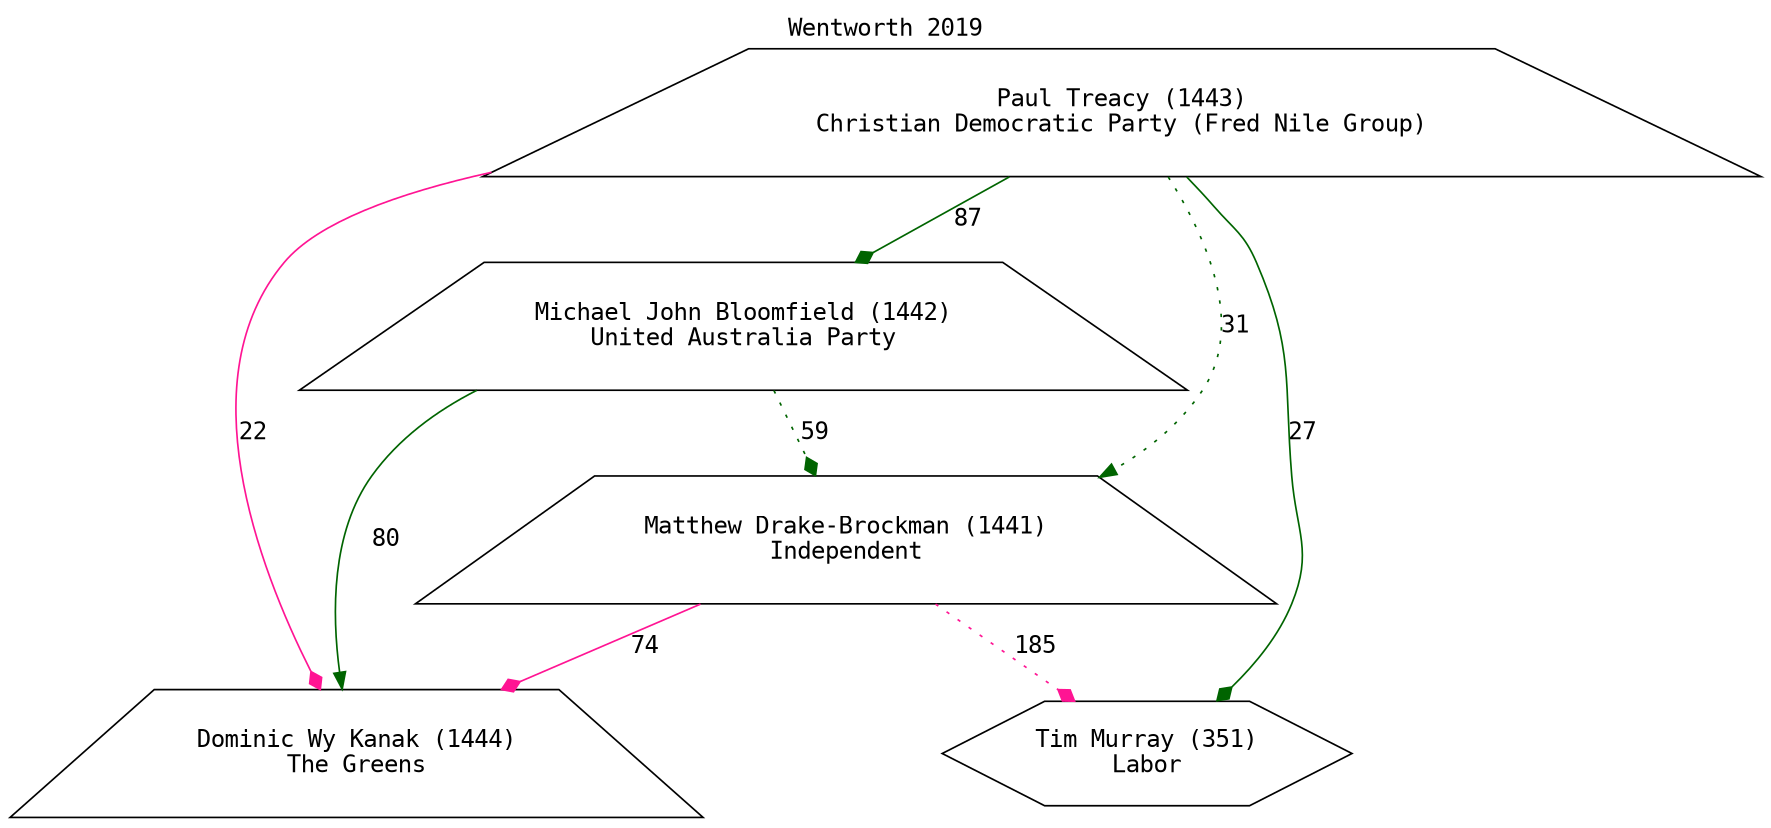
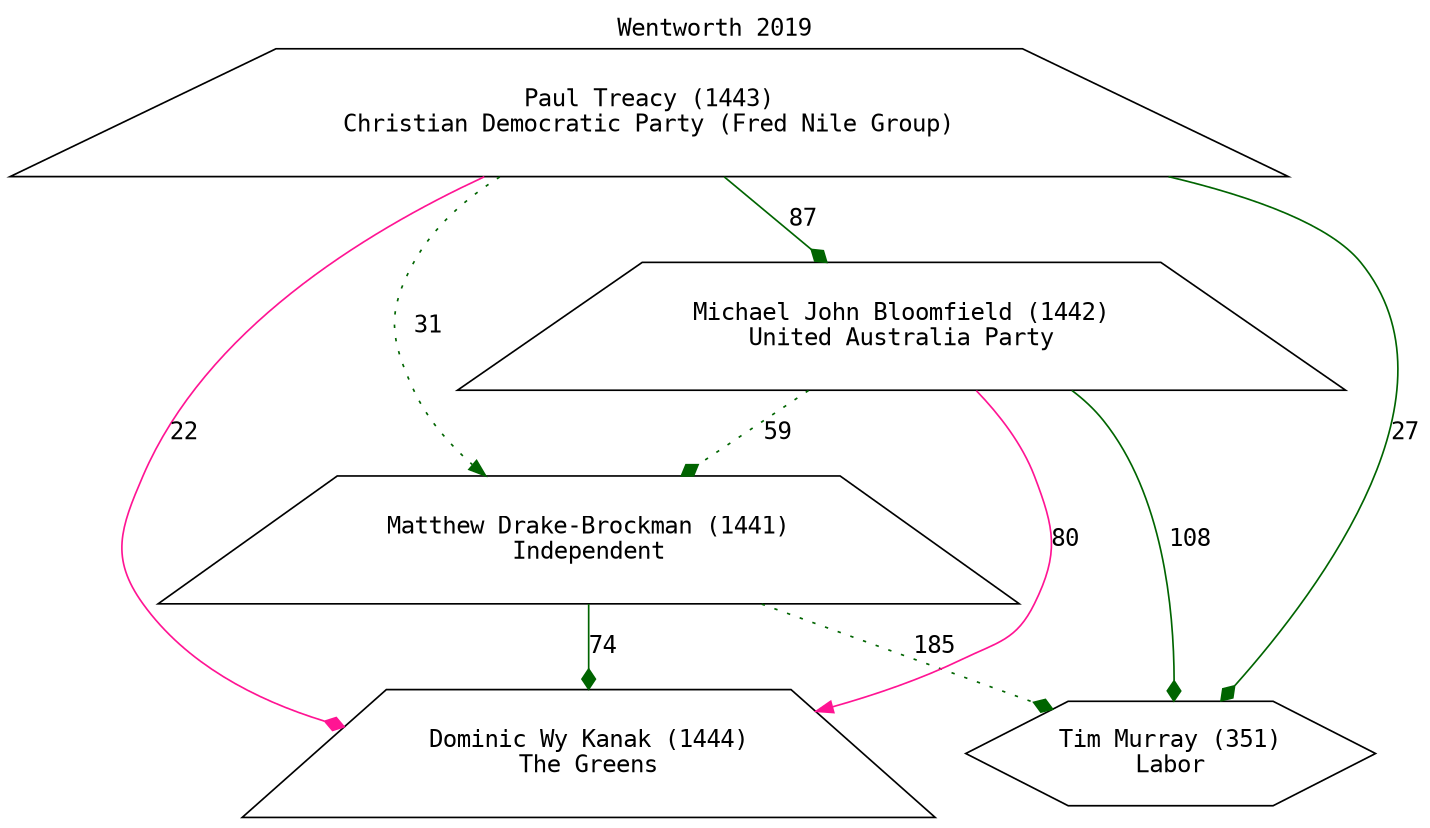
  digraph {
    fontname="DejaVu Sans Mono"
    label="Wentworth 2019"
    labelloc=t
    mclimit=10
    node [fontname="DejaVu Sans Mono" shape=trapezium]
    edge [arrowhead=diamond color=darkgreen fontname="DejaVu Sans Mono" style=solid]
    n1 [label="Dominic Wy Kanak (1444)\nThe Greens"]
    n2 [label="Tim Murray (351)\nLabor" shape=hexagon]
    n3 [label="Matthew Drake-Brockman (1441)\nIndependent"]
    n4 [label="Michael John Bloomfield (1442)\nUnited Australia Party"]
    n5 [label="Paul Treacy (1443)\nChristian Democratic Party (Fred Nile Group)"]
-   n3 -> n1 [color=deeppink label=74]
-   n3 -> n2 [color=deeppink label=185 style=dotted]
-   n4 -> n1 [arrowhead=normal label=80]
+   n3 -> n1 [label=74]
+   n3 -> n2 [label=185 style=dotted]
+   n4 -> n1 [arrowhead=normal color=deeppink label=80]
+   n4 -> n2 [label=108]
    n4 -> n3 [label=59 style=dotted]
    n5 -> n1 [color=deeppink label=22]
    n5 -> n2 [label=27]
    n5 -> n3 [arrowhead=normal label=31 style=dotted]
    n5 -> n4 [label=87]
  }
